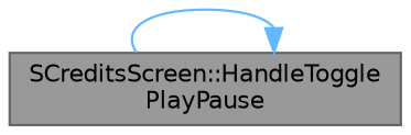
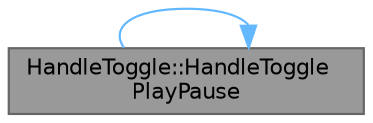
  digraph {
    rankdir=LR
-   n1 [color=gray40 fillcolor=grey60 fontcolor=black fontname=Helvetica fontsize=10 height=0.2 label="SCreditsScreen::HandleToggle\lPlayPause" shape=box style=filled width=0.4]
+   n1 [color=gray40 fillcolor=grey60 fontcolor=black fontname=Helvetica fontsize=10 height=0.2 label="HandleToggle::HandleToggle\lPlayPause" shape=box style=filled width=0.4]
    n1 -> n1 [color=steelblue1 fontname=Helvetica fontsize=10 labelfontname=Helvetica labelfontsize=10 style=solid]
  }
